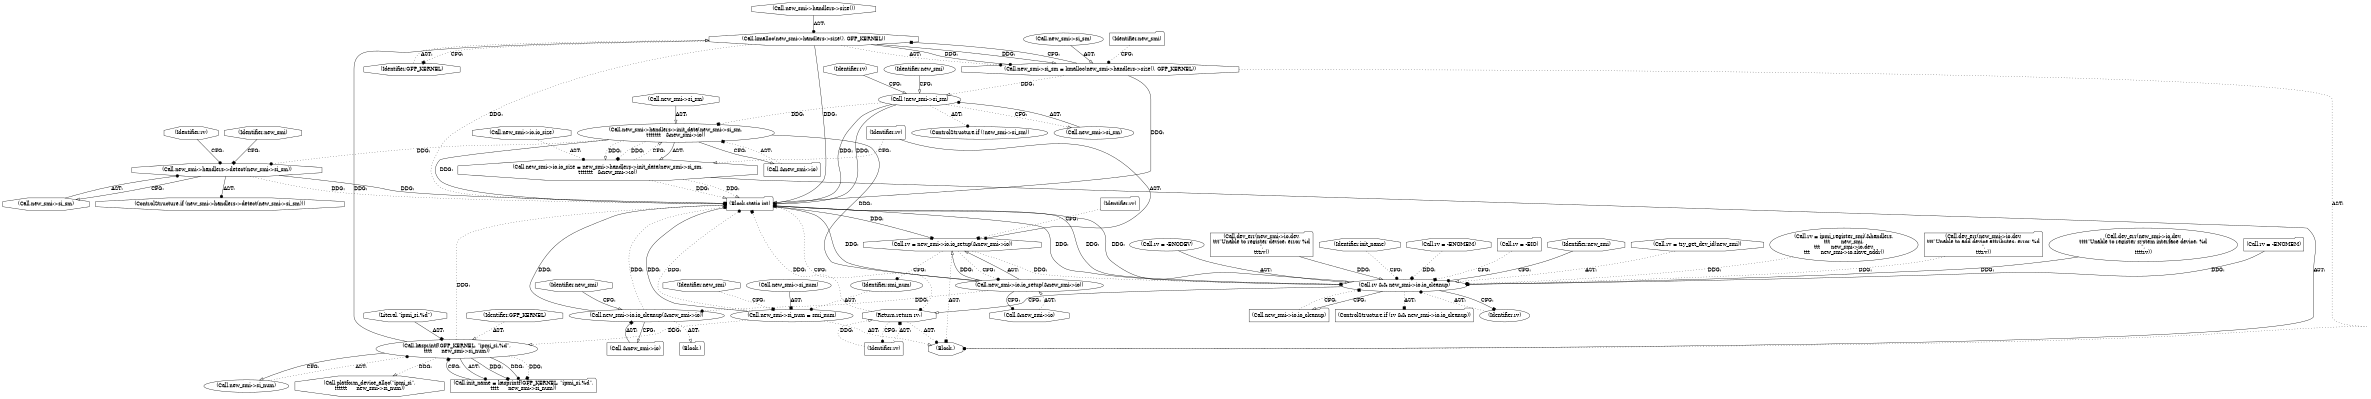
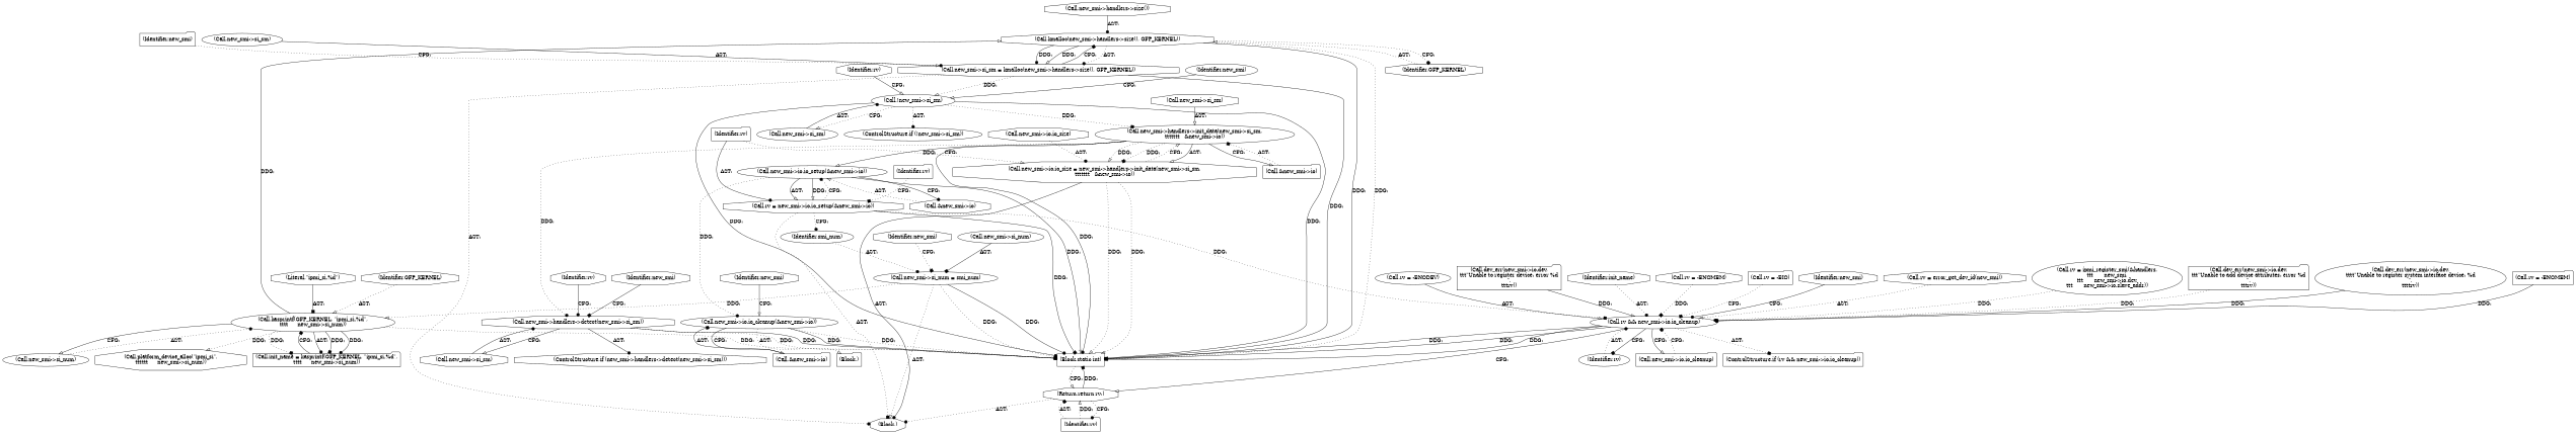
  digraph {
    node [shape=octagon]
    edge [arrowhead=onormal style=dotted]
    n1 [label="(Call,kmalloc(new_smi->handlers->size(), GFP_KERNEL))"]
    n2 [label="(Call,new_smi->si_sm = kmalloc(new_smi->handlers->size(), GFP_KERNEL))"]
    n3 [label="(Identifier,GFP_KERNEL)"]
    n4 [label="(Block,static int)" shape=folder]
    n5 [label="(Block,)"]
    n6 [label="(Call,!new_smi->si_sm)" shape=ellipse]
    n7 [label="(Return,return rv;)"]
    n8 [label="(Call,kasprintf(GFP_KERNEL, \"ipmi_si.%d\",\n\t\t\t\t      new_smi->si_num))" shape=ellipse]
    n9 [label="(Call,new_smi->si_num)" shape=ellipse]
    n10 [label="(Call,platform_device_alloc(\"ipmi_si\",\n\t\t\t\t\t\t      new_smi->si_num))"]
    n11 [label="(Call,init_name = kasprintf(GFP_KERNEL, \"ipmi_si.%d\",\n\t\t\t\t      new_smi->si_num))" shape=folder]
    n12 [label="(Call,new_smi->si_num = smi_num)" shape=ellipse]
    n13 [label="(Identifier,smi_num)" shape=ellipse]
    n14 [label="(Call,new_smi->handlers->init_data(new_smi->si_sm,\n\t\t\t\t\t\t\t   &new_smi->io))" shape=ellipse]
    n15 [label="(ControlStructure,if (!new_smi->si_sm))" shape=ellipse]
    n16 [label="(Call,new_smi->si_sm)" shape=ellipse]
    n17 [label="(Call,new_smi->io.io_size = new_smi->handlers->init_data(new_smi->si_sm,\n\t\t\t\t\t\t\t   &new_smi->io))"]
    n18 [label="(Call,new_smi->io.io_setup(&new_smi->io))" shape=ellipse]
    n19 [label="(Call,new_smi->handlers->detect(new_smi->si_sm))"]
    n20 [label="(Call,&new_smi->io)" shape=folder]
    n21 [label="(Call,rv = new_smi->io.io_setup(&new_smi->io))"]
    n22 [label="(Call,new_smi->io.io_cleanup(&new_smi->io))" shape=ellipse]
    n23 [label="(Call,&new_smi->io)"]
    n24 [label="(Call,new_smi->si_sm)"]
    n25 [label="(ControlStructure,if (new_smi->handlers->detect(new_smi->si_sm)))"]
    n26 [label="(Call,rv && new_smi->io.io_cleanup)" shape=ellipse]
    n27 [label="(Call,&new_smi->io)" shape=folder]
    n28 [label="(Block,)" shape=folder]
    n29 [label="(Call,new_smi->io.io_cleanup)" shape=folder]
    n30 [label="(ControlStructure,if (rv && new_smi->io.io_cleanup))" shape=folder]
    n31 [label="(Identifier,rv)" shape=ellipse]
    n32 [label="(Identifier,rv)" shape=folder]
    n33 [label="(Call,rv = -ENODEV)" shape=ellipse]
    n34 [label="(Call,dev_err(new_smi->io.dev,\n\t\t\t\"Unable to register device: error %d\n\",\n\t\t\trv))" shape=folder]
    n35 [label="(Call,new_smi->handlers->size())"]
    n36 [label="(Identifier,new_smi)" shape=folder]
    n37 [label="(Identifier,init_name)"]
    n38 [label="(Call,rv = -ENOMEM)"]
    n39 [label="(Identifier,new_smi)" shape=ellipse]
    n40 [label="(Identifier,rv)"]
    n41 [label="(Call,rv = -EIO)" shape=folder]
    n42 [label="(Identifier,new_smi)"]
-   n43 [label="(Call,rv = try_get_dev_id(new_smi))"]
+   n43 [label="(Call,rv = error_get_dev_id(new_smi))"]
    n44 [label="(Identifier,GFP_KERNEL)"]
    n45 [label="(Call,new_smi->si_sm)"]
    n46 [label="(Identifier,rv)" shape=folder]
    n47 [label="(Identifier,new_smi)"]
    n48 [label="(Call,rv = ipmi_register_smi(&handlers,\n\t\t\t       new_smi,\n\t\t\t       new_smi->io.dev,\n\t\t\t       new_smi->io.slave_addr))" shape=ellipse]
    n49 [label="(Call,dev_err(new_smi->io.dev,\n\t\t\t\"Unable to add device attributes: error %d\n\",\n\t\t\trv))" shape=folder]
    n50 [label="(Literal,\"ipmi_si.%d\")"]
    n51 [label="(Identifier,new_smi)"]
    n52 [label="(Call,new_smi->si_sm)" shape=ellipse]
    n53 [label="(Identifier,rv)" shape=folder]
    n54 [label="(Identifier,rv)"]
    n55 [label="(Call,new_smi->si_num)" shape=ellipse]
    n56 [label="(Call,dev_err(new_smi->io.dev,\n\t\t\t\t\"Unable to register system interface device: %d\n\",\n\t\t\t\trv))" shape=ellipse]
    n57 [label="(Call,rv = -ENOMEM)" shape=folder]
    n58 [label="(Identifier,new_smi)"]
    n59 [label="(Call,new_smi->io.io_size)"]
    n1 -> n2 [arrowhead=dot label="AST: "]
    n1 -> n2 [arrowhead=dot label="DDG: " style=solid]
    n1 -> n2 [label="DDG: " style=solid]
    n1 -> n3 [arrowhead=box label="CFG: "]
    n1 -> n4 [label="DDG: " style=solid]
    n1 -> n4 [arrowhead=box label="DDG: "]
    n2 -> n1 [arrowhead=box label="CFG: " style=solid]
    n2 -> n4 [label="DDG: " style=solid]
    n2 -> n5 [arrowhead=dot label="AST: "]
    n2 -> n6 [label="DDG: "]
    n3 -> n1 [label="AST: "]
-   n4 -> n7 [arrowhead=dot label="CFG: "]
+   n4 -> n7 [label="CFG: "]
    n6 -> n4 [label="DDG: " style=solid]
    n6 -> n4 [arrowhead=dot label="DDG: " style=solid]
    n6 -> n14 [arrowhead=box label="DDG: "]
    n6 -> n15 [arrowhead=dot label="AST: "]
    n6 -> n16 [label="CFG: "]
-   n7 -> n4 [arrowhead=box label="DDG: "]
+   n7 -> n4 [arrowhead=box label="DDG: " style=solid]
    n7 -> n5 [arrowhead=dot label="AST: "]
    n7 -> n32 [arrowhead=dot label="CFG: "]
    n8 -> n1 [label="DDG: " style=solid]
    n8 -> n4 [label="DDG: "]
    n8 -> n9 [label="CFG: " style=solid]
    n8 -> n10 [label="DDG: "]
    n8 -> n11 [arrowhead=dot label="AST: " style=solid]
    n8 -> n11 [arrowhead=box label="DDG: " style=solid]
    n8 -> n11 [arrowhead=dot label="DDG: " style=solid]
    n8 -> n11 [arrowhead=box label="DDG: "]
    n9 -> n8 [arrowhead=dot label="AST: "]
    n11 -> n8 [arrowhead=box label="CFG: " style=solid]
    n12 -> n4 [arrowhead=dot label="DDG: "]
    n12 -> n4 [arrowhead=dot label="DDG: " style=solid]
    n12 -> n5 [label="AST: "]
    n12 -> n8 [label="DDG: "]
    n13 -> n12 [arrowhead=dot label="AST: "]
    n14 -> n4 [arrowhead=dot label="DDG: " style=solid]
    n14 -> n17 [label="AST: " style=solid]
    n14 -> n17 [label="DDG: "]
    n14 -> n17 [arrowhead=box label="DDG: "]
    n14 -> n18 [label="DDG: " style=solid]
    n14 -> n19 [arrowhead=dot label="DDG: "]
    n14 -> n20 [label="CFG: " style=solid]
    n16 -> n6 [arrowhead=dot label="AST: " style=solid]
    n17 -> n4 [label="DDG: "]
    n17 -> n4 [label="DDG: "]
    n17 -> n5 [arrowhead=dot label="AST: " style=solid]
    n17 -> n14 [label="CFG: "]
    n18 -> n4 [label="DDG: " style=solid]
    n18 -> n21 [label="AST: " style=solid]
    n18 -> n21 [label="DDG: " style=solid]
    n18 -> n22 [arrowhead=dot label="DDG: "]
    n18 -> n23 [arrowhead=dot label="CFG: " style=solid]
    n19 -> n4 [arrowhead=box label="DDG: " style=solid]
    n19 -> n4 [arrowhead=dot label="DDG: "]
    n19 -> n24 [label="CFG: " style=solid]
    n19 -> n25 [arrowhead=dot label="AST: " style=solid]
    n20 -> n14 [arrowhead=box label="AST: "]
-   n4 -> n21 [arrowhead=box label="DDG: " style=solid]
+   n21 -> n4 [arrowhead=box label="DDG: " style=solid]
    n21 -> n5 [arrowhead=box label="AST: "]
    n21 -> n13 [arrowhead=dot label="CFG: "]
    n21 -> n18 [arrowhead=dot label="CFG: "]
    n21 -> n26 [arrowhead=box label="DDG: "]
    n22 -> n4 [arrowhead=box label="DDG: " style=solid]
    n22 -> n4 [label="DDG: "]
    n22 -> n27 [label="CFG: " style=solid]
    n22 -> n28 [label="AST: "]
    n23 -> n18 [label="AST: "]
    n24 -> n19 [arrowhead=dot label="AST: " style=solid]
    n26 -> n4 [arrowhead=box label="DDG: " style=solid]
    n26 -> n4 [label="DDG: " style=solid]
    n26 -> n4 [label="DDG: " style=solid]
    n26 -> n7 [label="CFG: " style=solid]
    n26 -> n29 [label="CFG: " style=solid]
    n26 -> n30 [arrowhead=box label="AST: "]
    n26 -> n31 [arrowhead=box label="CFG: " style=solid]
    n27 -> n22 [arrowhead=box label="AST: " style=solid]
    n29 -> n26 [arrowhead=box label="CFG: "]
    n31 -> n26 [arrowhead=dot label="AST: "]
    n32 -> n7 [arrowhead=box label="AST: "]
    n32 -> n7 [label="DDG: "]
    n33 -> n26 [label="AST: " style=solid]
    n34 -> n26 [label="DDG: " style=solid]
    n35 -> n1 [arrowhead=dot label="AST: " style=solid]
    n36 -> n2 [arrowhead=dot label="CFG: "]
-   n37 -> n26 [arrowhead=dot label="CFG: "]
+   n37 -> n26 [arrowhead=dot label="AST: "]
    n38 -> n26 [arrowhead=box label="DDG: "]
    n39 -> n6 [label="CFG: " style=solid]
    n40 -> n19 [arrowhead=dot label="CFG: " style=solid]
    n41 -> n26 [arrowhead=box label="CFG: "]
    n42 -> n26 [arrowhead=dot label="CFG: " style=solid]
    n43 -> n26 [label="AST: "]
    n44 -> n8 [label="AST: "]
    n45 -> n14 [label="AST: " style=solid]
    n46 -> n21 [arrowhead=box label="CFG: "]
    n47 -> n19 [arrowhead=box label="CFG: " style=solid]
    n48 -> n26 [arrowhead=dot label="DDG: "]
    n49 -> n26 [arrowhead=dot label="DDG: "]
    n50 -> n8 [arrowhead=box label="AST: " style=solid]
    n51 -> n12 [arrowhead=box label="CFG: "]
    n52 -> n2 [label="AST: " style=solid]
    n53 -> n17 [label="CFG: "]
    n53 -> n21 [arrowhead=dot label="AST: " style=solid]
    n54 -> n6 [label="CFG: " style=solid]
    n55 -> n12 [arrowhead=box label="AST: " style=solid]
    n56 -> n26 [arrowhead=box label="DDG: " style=solid]
    n57 -> n26 [arrowhead=dot label="DDG: " style=solid]
    n58 -> n22 [label="CFG: " style=solid]
    n59 -> n17 [arrowhead=dot label="AST: "]
  }
